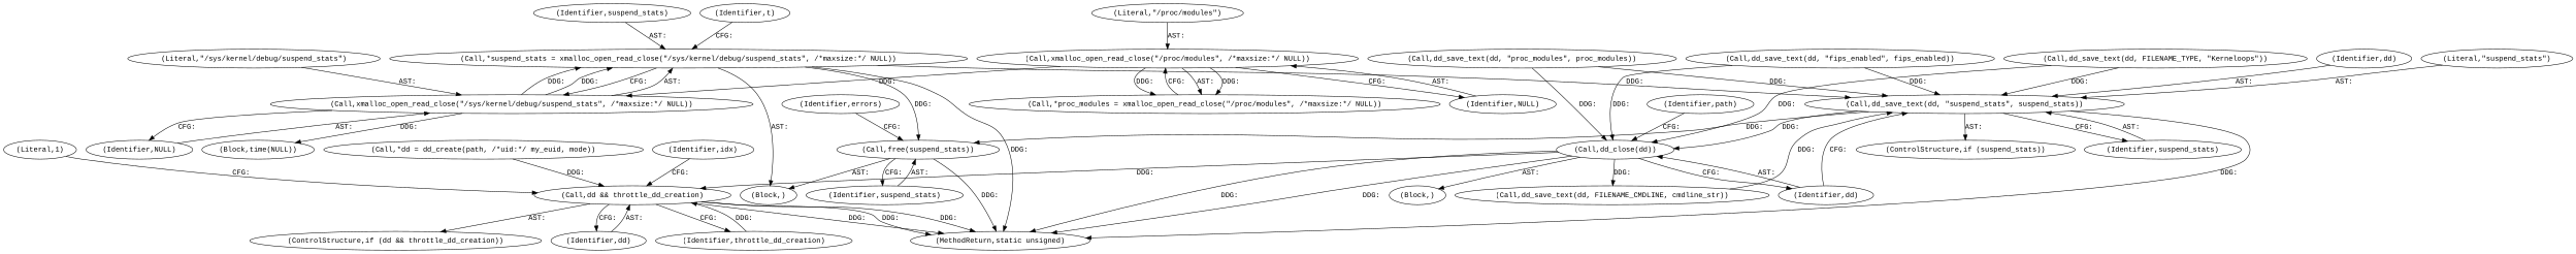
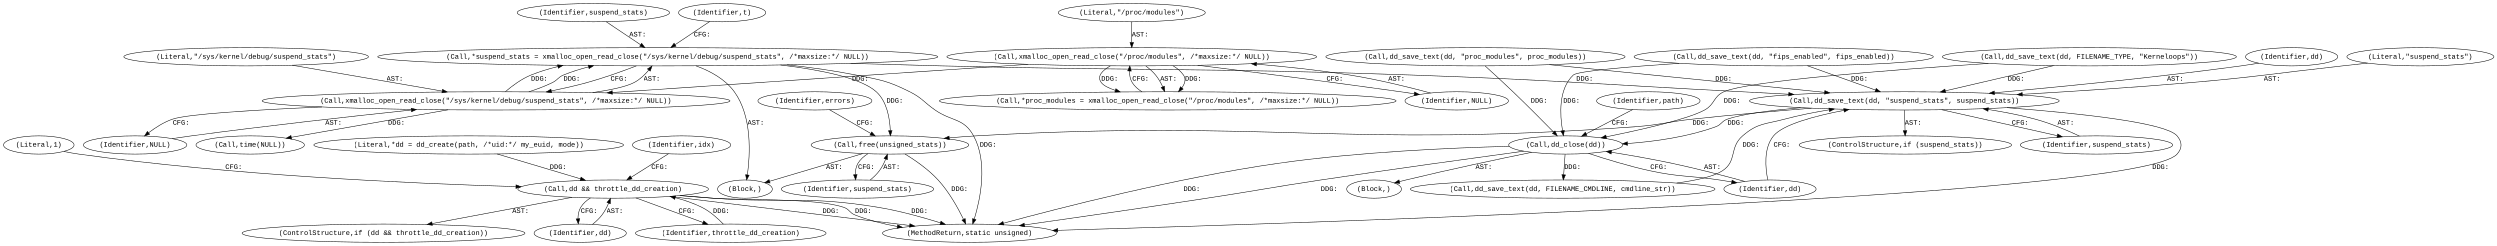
  digraph {
    fontname="Liberation Mono"
    node [fontname="Liberation Mono"]
    edge [fontname="Liberation Mono"]
    n1 [label="(Call,*suspend_stats = xmalloc_open_read_close(\"/sys/kernel/debug/suspend_stats\", /*maxsize:*/ NULL))"]
    n2 [label="(Call,xmalloc_open_read_close(\"/sys/kernel/debug/suspend_stats\", /*maxsize:*/ NULL))"]
    n3 [label="(Call,dd_save_text(dd, \"suspend_stats\", suspend_stats))"]
-   n4 [label="(Call,free(suspend_stats))"]
+   n4 [label="(Call,free(unsigned_stats))"]
    n5 [label="(MethodReturn,static unsigned)"]
    n6 [label="(Block,)"]
    n7 [label="(Identifier,NULL)"]
-   n8 [label="(Block,time(NULL))"]
+   n8 [label="(Call,time(NULL))"]
    n9 [label="(Call,dd_close(dd))"]
    n10 [label="(ControlStructure,if (suspend_stats))"]
    n11 [label="(Identifier,suspend_stats)"]
    n12 [label="(Identifier,suspend_stats)"]
    n13 [label="(Call,xmalloc_open_read_close(\"/proc/modules\", /*maxsize:*/ NULL))"]
    n14 [label="(Identifier,NULL)"]
    n15 [label="(Call,*proc_modules = xmalloc_open_read_close(\"/proc/modules\", /*maxsize:*/ NULL))"]
    n16 [label="(Call,dd && throttle_dd_creation)"]
    n17 [label="(Identifier,dd)"]
    n18 [label="(Block,)"]
    n19 [label="(Call,dd_save_text(dd, FILENAME_CMDLINE, cmdline_str))"]
    n20 [label="(ControlStructure,if (dd && throttle_dd_creation))"]
    n21 [label="(Identifier,dd)"]
    n22 [label="(Identifier,throttle_dd_creation)"]
    n23 [label="(Call,dd_save_text(dd, \"fips_enabled\", fips_enabled))"]
    n24 [label="(Literal,1)"]
    n25 [label="(Identifier,dd)"]
    n26 [label="(Call,dd_save_text(dd, \"proc_modules\", proc_modules))"]
    n27 [label="(Identifier,errors)"]
-   n28 [label="(Call,*dd = dd_create(path, /*uid:*/ my_euid, mode))"]
+   n28 [label="(Literal,*dd = dd_create(path, /*uid:*/ my_euid, mode))"]
    n29 [label="(Identifier,idx)"]
    n30 [label="(Identifier,t)"]
    n31 [label="(Identifier,path)"]
    n32 [label="(Literal,\"/proc/modules\")"]
    n33 [label="(Literal,\"suspend_stats\")"]
    n34 [label="(Literal,\"/sys/kernel/debug/suspend_stats\")"]
    n35 [label="(Identifier,suspend_stats)"]
    n36 [label="(Call,dd_save_text(dd, FILENAME_TYPE, \"Kerneloops\"))"]
    n1 -> n2 [label="CFG: "]
    n1 -> n3 [label="DDG: "]
    n1 -> n4 [label="DDG: "]
    n1 -> n5 [label="DDG: "]
    n1 -> n6 [label="AST: "]
    n2 -> n1 [label="AST: "]
    n2 -> n1 [label="DDG: "]
    n2 -> n1 [label="DDG: "]
    n2 -> n7 [label="CFG: "]
    n2 -> n8 [label="DDG: "]
    n3 -> n4 [label="DDG: "]
    n3 -> n5 [label="DDG: "]
    n3 -> n9 [label="DDG: "]
    n3 -> n10 [label="AST: "]
    n3 -> n11 [label="CFG: "]
    n4 -> n5 [label="DDG: "]
    n4 -> n6 [label="AST: "]
    n4 -> n12 [label="CFG: "]
    n7 -> n2 [label="AST: "]
    n9 -> n5 [label="DDG: "]
    n9 -> n5 [label="DDG: "]
-   n9 -> n16 [label="DDG: "]
    n9 -> n17 [label="CFG: "]
    n9 -> n18 [label="AST: "]
    n9 -> n19 [label="DDG: "]
    n11 -> n3 [label="AST: "]
    n12 -> n4 [label="AST: "]
    n13 -> n2 [label="DDG: "]
    n13 -> n14 [label="CFG: "]
    n13 -> n15 [label="AST: "]
    n13 -> n15 [label="DDG: "]
    n13 -> n15 [label="DDG: "]
    n14 -> n13 [label="AST: "]
    n15 -> n13 [label="CFG: "]
    n16 -> n5 [label="DDG: "]
    n16 -> n5 [label="DDG: "]
    n16 -> n5 [label="DDG: "]
    n16 -> n20 [label="AST: "]
    n16 -> n21 [label="CFG: "]
    n16 -> n22 [label="CFG: "]
    n17 -> n3 [label="CFG: "]
    n17 -> n9 [label="AST: "]
    n19 -> n3 [label="DDG: "]
    n21 -> n16 [label="AST: "]
    n22 -> n16 [label="DDG: "]
    n23 -> n3 [label="DDG: "]
    n23 -> n9 [label="DDG: "]
    n24 -> n16 [label="CFG: "]
    n25 -> n3 [label="AST: "]
    n26 -> n3 [label="DDG: "]
    n26 -> n9 [label="DDG: "]
    n27 -> n4 [label="CFG: "]
    n28 -> n16 [label="DDG: "]
    n29 -> n16 [label="CFG: "]
    n30 -> n1 [label="CFG: "]
    n31 -> n9 [label="CFG: "]
    n32 -> n13 [label="AST: "]
    n33 -> n3 [label="AST: "]
    n34 -> n2 [label="AST: "]
    n35 -> n1 [label="AST: "]
    n36 -> n3 [label="DDG: "]
    n36 -> n9 [label="DDG: "]
  }
